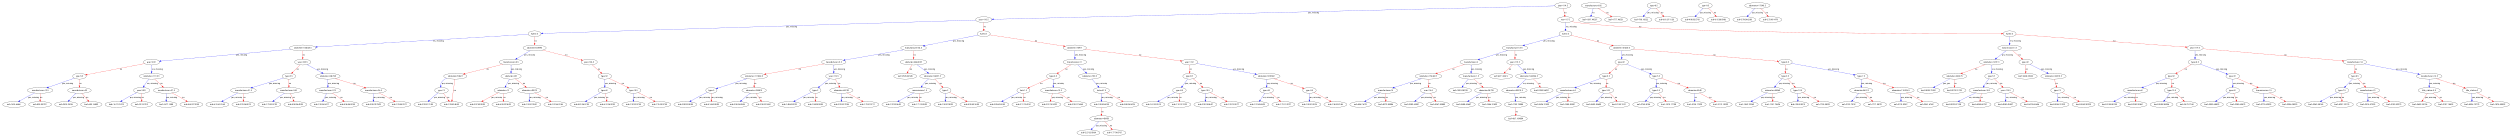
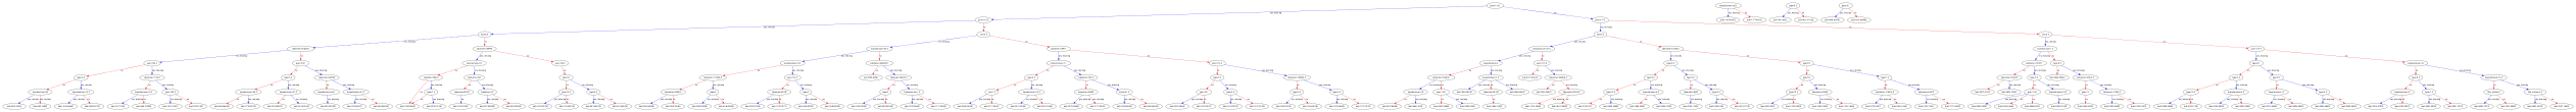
  digraph {
    fontname="Roboto Condensed"
    rankdir=TB
    node [fontname="Roboto Condensed"]
    edge [color="#FF0000" fontname="Roboto Condensed"]
    n1 [label="year<114.5"]
    n2 [label="year<110.5"]
    n3 [label="year<117.5"]
    n4 [label="fuel<0.5"]
    n5 [label="fuel<0.5"]
    n6 [label="fuel<0.5"]
    n7 [label="fuel<0.5"]
    n8 [label="odometer<184528.5"]
    n9 [label="odometer<88995"]
    n10 [label="manufacturer<34.5"]
    n11 [label="odometer<70977"]
    n12 [label="manufacturer<37.5"]
    n13 [label="odometer<61400.5"]
    n14 [label="transmission<1.5"]
    n15 [label="year<119.5"]
    n16 [label="year<105.5"]
    n17 [label="year<105.5"]
    n18 [label="transmission<0.5"]
    n19 [label="year<106.5"]
    n20 [label="manufacturer<5.5"]
    n21 [label="odometer<466005.5"]
    n22 [label="transmission<1.5"]
    n23 [label="year<112.5"]
    n24 [label="odometer<117411"]
    n25 [label="type<5.5"]
    n26 [label="odometer<246799"]
    n27 [label="type<5.5"]
    n28 [label="odometer<297"]
    n29 [label="odometer<59627"]
    n30 [label="type<9.5"]
    n31 [label="year<100.5"]
    n32 [label="manufacturer<37.5"]
    n33 [label="manufacturer<12.5"]
    n34 [label="manufacturer<33"]
    n35 [label="manufacturer<37.5"]
    n36 [label="manufacturer<26.5"]
    n37 [label="manufacturer<31.5"]
    n38 [label="manufacturer<34.5"]
    n39 [label="leaf=1617.01013"]
    n40 [label="leaf=2374.7937"]
    n41 [label="leaf=1677.1488"]
    n42 [label="leaf=460.272034"]
    n43 [label="leaf=1676.66467"]
    n44 [label="leaf=890.057312"]
    n45 [label="leaf=2418.24146"]
    n46 [label="leaf=605.16803"]
    n47 [label="leaf=1353.65417"]
    n48 [label="leaf=436.865234"]
    n49 [label="leaf=999.787903"]
-   n50 [label="leaf=1234.42371"]
    n51 [label="leaf=615.618164"]
    n52 [label="leaf=223.560013"]
    n53 [label="leaf=1735.59753"]
    n54 [label="leaf=858.964539"]
    n55 [label="odometer<13"]
    n56 [label="odometer<49375"]
    n57 [label="type<7.5"]
    n58 [label="leaf=1298.24695"]
    n59 [label="type<8.5"]
    n60 [label="type<10.5"]
    n61 [label="leaf=397.492859"]
    n62 [label="leaf=639.223633"]
    n63 [label="leaf=1533.70581"]
-   n64 [label="leaf=1076.63196"]
    n65 [label="leaf=2333.12158"]
    n66 [label="manufacturer<28.5"]
    n67 [label="leaf=1397.49207"]
    n68 [label="leaf=1777.46521"]
    n69 [label="type<8.5"]
    n70 [label="leaf=798.10022"]
    n71 [label="leaf=601.071128"]
    n72 [label="type<9.5"]
    n73 [label="leaf=498.925781"]
    n74 [label="leaf=615.885986"]
    n75 [label="leaf=881.965759"]
    n76 [label="leaf=612.563293"]
    n77 [label="leaf=1322.39734"]
    n78 [label="leaf=776.539734"]
    n79 [label="year<112.5"]
    n80 [label="odometer<111860.5"]
    n81 [label="odometer<96057.5"]
    n82 [label="leaf=2505.83545"]
    n83 [label="odometer<799.5"]
    n84 [label="type<8.5"]
    n85 [label="odometer<109993.5"]
    n86 [label="type<9.5"]
    n87 [label="type<2"]
    n88 [label="odometer<65742"]
    n89 [label="type<5"]
    n90 [label="odometer<234815"]
    n91 [label="transmission<1.5"]
    n92 [label="type<2"]
    n93 [label="leaf=1486.00232"]
    n94 [label="leaf=1040.85999"]
    n95 [label="leaf=2253.27026"]
    n96 [label="leaf=1753.78711"]
    n97 [label="leaf=2082.59058"]
    n98 [label="leaf=4146.30859"]
    n99 [label="leaf=3262.68506"]
    n100 [label="leaf=2262.22461"]
    n101 [label="leaf=1222.95642"]
    n102 [label="leaf=1711.38953"]
    n103 [label="leaf=1505.78833"]
    n104 [label="leaf=835.491638"]
    n105 [label="state<47.5"]
    n106 [label="odometer<42459"]
    n107 [label="manufacturer<13.5"]
    n108 [label="fuel<1.5"]
    n109 [label="type<9.5"]
    n110 [label="type<9.5"]
    n111 [label="type<8.5"]
    n112 [label="type<10.5"]
    n113 [label="leaf=1004.56024"]
    n114 [label="leaf=388.369476"]
    n115 [label="leaf=2273.35864"]
    n116 [label="leaf=1777.48767"]
    n117 [label="leaf=2917.42432"]
    n118 [label="leaf=2391.75464"]
    n119 [label="leaf=3056.26245"]
    n120 [label="leaf=2117.04761"]
    n121 [label="leaf=1276.96509"]
    n122 [label="leaf=1731.74707"]
    n123 [label="leaf=1005.18976"]
    n124 [label="leaf=1363.50146"]
    n125 [label="leaf=1613.52515"]
    n126 [label="leaf=1101.31323"]
    n127 [label="leaf=2281.88647"]
    n128 [label="leaf=1297.53577"]
    n129 [label="manufacturer<6"]
    n130 [label="year<115.5"]
    n131 [label="type<8.5"]
    n132 [label="type<8.5"]
    n133 [label="odometer<127911"]
    n134 [label="type<8.5"]
    n135 [label="type<8.5"]
    n136 [label="manufacturer<14"]
    n137 [label="manufacturer<1.5"]
    n138 [label="odometer<153422.5"]
    n139 [label="odometer<563534.5"]
    n140 [label="leaf=4271.36914"]
    n141 [label="type<5.5"]
    n142 [label="type<9.5"]
    n143 [label="type<7.5"]
    n144 [label="type<9.5"]
    n145 [label="leaf=1899.58789"]
    n146 [label="odometer<94739"]
    n147 [label="manufacturer<14"]
    n148 [label="year<116.5"]
    n149 [label="odometer<89310.5"]
    n150 [label="leaf=3295.96021"]
    n151 [label="leaf=2688.63647"]
    n152 [label="leaf=1846.31433"]
    n153 [label="leaf=4867.6709"]
    n154 [label="leaf=4072.88086"]
    n155 [label="leaf=3383.65991"]
    n156 [label="leaf=4267.85889"]
    n157 [label="leaf=1753.74084"]
    n158 [label="leaf=867.104004"]
    n159 [label="type<3.5"]
    n160 [label="odometer<4040"]
    n161 [label="manufacturer<6.5"]
    n162 [label="type<10.5"]
    n163 [label="odometer<86512"]
    n164 [label="odometer<118576.5"]
    n165 [label="odometer<84560"]
    n166 [label="type<10.5"]
    n167 [label="leaf=2760.8186"]
    n168 [label="leaf=1879.17798"]
    n169 [label="leaf=4134.17529"]
-   n170 [label="leaf=3112.14233"]
    n171 [label="leaf=2626.21533"]
    n172 [label="leaf=1980.43591"]
    n173 [label="leaf=3693.49609"]
    n174 [label="leaf=2195.1521"]
    n175 [label="leaf=2132.79761"]
    n176 [label="leaf=1771.98792"]
    n177 [label="leaf=3174.02417"]
    n178 [label="leaf=2561.67651"]
    n179 [label="leaf=1562.22363"]
    n180 [label="leaf=1181.79626"]
    n181 [label="leaf=2955.0874"]
    n182 [label="leaf=1755.58228"]
    n183 [label="type<5.5"]
    n184 [label="odometer<233375"]
    n185 [label="odometer<23519.5"]
    n186 [label="leaf=2638.05322"]
    n187 [label="type<5.5"]
    n188 [label="type<9.5"]
    n189 [label="manufacturer<12.5"]
    n190 [label="type<8.5"]
    n191 [label="manufacturer<18.5"]
    n192 [label="year<118.5"]
    n193 [label="leaf=3893.75391"]
    n194 [label="leaf=2075.51123"]
    n195 [label="odometer<17340.5"]
    n196 [label="type<7.5"]
    n197 [label="leaf=2822.87158"]
    n198 [label="leaf=4494.60791"]
    n199 [label="leaf=4990.43457"]
    n200 [label="leaf=5475.62646"]
    n201 [label="leaf=3700.46289"]
    n202 [label="leaf=2724.91479"]
-   n203 [label="leaf=2836.31323"]
    n204 [label="leaf=5265.30225"]
    n205 [label="type<3.5"]
    n206 [label="transmission<1.5"]
    n207 [label="manufacturer<6.5"]
    n208 [label="type<10.5"]
    n209 [label="title_status<2.5"]
    n210 [label="title_status<2"]
    n211 [label="type<7.5"]
    n212 [label="manufacturer<21"]
    n213 [label="leaf=3059.68823"]
    n214 [label="leaf=2289.65479"]
    n215 [label="leaf=3770.62939"]
    n216 [label="leaf=3306.08325"]
    n217 [label="leaf=3138.88745"]
    n218 [label="leaf=2330.32861"]
    n219 [label="leaf=3958.38086"]
    n220 [label="leaf=2673.7168"]
    n221 [label="leaf=3659.35156"]
    n222 [label="leaf=2107.14453"]
    n223 [label="leaf=4536.73779"]
    n224 [label="leaf=1874.40002"]
    n225 [label="leaf=3362.48169"]
    n226 [label="leaf=4251.22119"]
    n227 [label="leaf=2514.47339"]
    n228 [label="leaf=3193.82275"]
    n1 -> n2 [color="#0000FF" label="yes, missing"]
-   n1 -> n3 [label=no]
+   n1 -> n3 [color="#0000FF" label=no]
    n2 -> n4 [color="#0000FF" label="yes, missing"]
    n2 -> n5 [label=no]
    n3 -> n6 [color="#0000FF" label="yes, missing"]
    n3 -> n7 [label=no]
    n4 -> n8 [color="#0000FF" label="yes, missing"]
    n4 -> n9 [label=no]
    n5 -> n10 [color="#0000FF" label="yes, missing"]
    n5 -> n11 [label=no]
    n6 -> n12 [color="#0000FF" label="yes, missing"]
    n6 -> n13 [label=no]
    n7 -> n14 [color="#0000FF" label="yes, missing"]
    n7 -> n15 [label=no]
    n8 -> n16 [color="#0000FF" label="yes, missing"]
    n8 -> n17 [label=no]
    n9 -> n18 [color="#0000FF" label="yes, missing"]
    n9 -> n19 [label=no]
    n10 -> n20 [color="#0000FF" label="yes, missing"]
    n10 -> n21 [label=no]
    n11 -> n22 [color="#0000FF" label="yes, missing"]
    n11 -> n23 [label=no]
    n12 -> n129 [color="#0000FF" label="yes, missing"]
    n12 -> n130 [label=no]
    n13 -> n131 [color="#0000FF" label="yes, missing"]
    n13 -> n132 [label=no]
    n14 -> n133 [color="#0000FF" label="yes, missing"]
    n14 -> n134 [label=no]
    n15 -> n135 [color="#0000FF" label="yes, missing"]
    n15 -> n136 [label=no]
    n16 -> n24 [color="#0000FF" label="yes, missing"]
    n16 -> n25 [label=no]
    n17 -> n26 [color="#0000FF" label="yes, missing"]
    n17 -> n27 [label=no]
    n18 -> n28 [color="#0000FF" label="yes, missing"]
    n18 -> n29 [label=no]
    n19 -> n30 [label=no]
    n20 -> n79 [color="#0000FF" label="yes, missing"]
    n20 -> n80 [label=no]
    n21 -> n81 [color="#0000FF" label="yes, missing"]
    n21 -> n82 [label=no]
    n22 -> n83 [color="#0000FF" label="yes, missing"]
    n22 -> n84 [label=no]
    n23 -> n85 [color="#0000FF" label="yes, missing"]
    n23 -> n86 [label=no]
    n24 -> n31 [color="#0000FF" label="yes, missing"]
    n24 -> n32 [label=no]
    n25 -> n33 [color="#0000FF" label="yes, missing"]
    n25 -> n34 [label=no]
    n26 -> n35 [color="#0000FF" label="yes, missing"]
    n26 -> n36 [label=no]
    n27 -> n37 [color="#0000FF" label="yes, missing"]
    n27 -> n38 [label=no]
    n28 -> n55 [color="#0000FF" label="yes, missing"]
    n28 -> n56 [label=no]
    n29 -> n57 [color="#0000FF" label="yes, missing"]
    n29 -> n58 [label=no]
    n30 -> n59 [color="#0000FF" label="yes, missing"]
    n30 -> n60 [label=no]
    n31 -> n39 [color="#0000FF" label="yes, missing"]
    n31 -> n40 [label=no]
    n32 -> n41 [color="#0000FF" label="yes, missing"]
    n32 -> n42 [label=no]
    n33 -> n43 [color="#0000FF" label="yes, missing"]
    n33 -> n44 [label=no]
    n34 -> n45 [color="#0000FF" label="yes, missing"]
-   n34 -> n46 [label=no]
+   n34 -> n46 [label="yes, missing"]
    n35 -> n47 [color="#0000FF" label="yes, missing"]
    n35 -> n48 [label=no]
    n36 -> n49 [color="#0000FF" label="yes, missing"]
-   n36 -> n50 [label=no]
    n37 -> n51 [color="#0000FF" label="yes, missing"]
    n37 -> n52 [label=no]
    n38 -> n53 [color="#0000FF" label="yes, missing"]
    n38 -> n54 [label=no]
-   n55 -> n61 [label="yes, missing"]
+   n55 -> n61 [color="#0000FF" label="yes, missing"]
    n55 -> n62 [label=no]
-   n56 -> n63 [color="#0000FF" label="yes, missing"]
-   n56 -> n64 [label=no]
+   n56 -> n63 [color="#0000FF" label=no]
    n57 -> n58 [label=no]
    n57 -> n65 [color="#0000FF" label="yes, missing"]
    n59 -> n75 [color="#0000FF" label="yes, missing"]
    n59 -> n76 [label=no]
    n60 -> n77 [color="#0000FF" label="yes, missing"]
    n60 -> n78 [label=no]
-   n66 -> n67 [color="#0000FF" label=no]
+   n66 -> n67 [color="#0000FF" label="yes, missing"]
    n66 -> n68 [label=no]
    n69 -> n70 [color="#0000FF" label="yes, missing"]
    n69 -> n71 [label=no]
    n72 -> n73 [color="#0000FF" label="yes, missing"]
    n72 -> n74 [label=no]
    n79 -> n87 [color="#0000FF" label="yes, missing"]
    n79 -> n88 [label=no]
    n80 -> n89 [color="#0000FF" label="yes, missing"]
    n80 -> n90 [label=no]
    n81 -> n91 [color="#0000FF" label="yes, missing"]
    n81 -> n92 [label=no]
    n83 -> n105 [color="#0000FF" label="yes, missing"]
-   n113 -> n106 [label=no]
+   n83 -> n106 [label=no]
    n84 -> n107 [color="#0000FF" label="yes, missing"]
    n84 -> n108 [label=no]
    n85 -> n109 [color="#0000FF" label="yes, missing"]
    n85 -> n110 [label=no]
    n86 -> n111 [color="#0000FF" label="yes, missing"]
    n86 -> n112 [label=no]
    n87 -> n93 [color="#0000FF" label="yes, missing"]
    n87 -> n94 [label=no]
    n88 -> n95 [color="#0000FF" label="yes, missing"]
    n88 -> n96 [label=no]
    n89 -> n97 [color="#0000FF" label="yes, missing"]
-   n89 -> n98 [label="yes, missing"]
+   n89 -> n98 [label=no]
    n90 -> n99 [color="#0000FF" label="yes, missing"]
    n90 -> n100 [label=no]
    n91 -> n101 [color="#0000FF" label="yes, missing"]
    n91 -> n102 [label=no]
    n92 -> n103 [color="#0000FF" label="yes, missing"]
    n92 -> n104 [label=no]
    n105 -> n113 [color="#0000FF" label="yes, missing"]
    n105 -> n114 [label=no]
    n106 -> n115 [color="#0000FF" label="yes, missing"]
-   n106 -> n116 [label=no]
-   n107 -> n117 [label="yes, missing"]
+   n106 -> n116 [label="yes, missing"]
+   n107 -> n117 [color="#0000FF" label="yes, missing"]
    n107 -> n118 [label=no]
    n108 -> n119 [color="#0000FF" label="yes, missing"]
    n108 -> n120 [label=no]
    n109 -> n121 [color="#0000FF" label="yes, missing"]
    n109 -> n122 [label=no]
    n110 -> n123 [color="#0000FF" label="yes, missing"]
    n110 -> n124 [label=no]
    n111 -> n125 [color="#0000FF" label="yes, missing"]
    n111 -> n126 [label=no]
    n112 -> n127 [color="#0000FF" label="yes, missing"]
    n112 -> n128 [label=no]
    n129 -> n137 [color="#0000FF" label="yes, missing"]
    n129 -> n138 [label=no]
    n130 -> n139 [color="#0000FF" label="yes, missing"]
    n130 -> n140 [label=no]
    n131 -> n141 [color="#0000FF" label="yes, missing"]
    n131 -> n142 [label=no]
    n132 -> n143 [color="#0000FF" label="yes, missing"]
    n132 -> n144 [label=no]
    n133 -> n183 [color="#0000FF" label="yes, missing"]
    n133 -> n184 [label=no]
    n134 -> n185 [color="#0000FF" label="yes, missing"]
    n134 -> n186 [label=no]
    n135 -> n187 [color="#0000FF" label="yes, missing"]
    n135 -> n188 [label=no]
    n136 -> n189 [color="#0000FF" label="yes, missing"]
    n136 -> n190 [label=no]
    n137 -> n145 [color="#0000FF" label="yes, missing"]
    n137 -> n146 [label=no]
    n138 -> n147 [color="#0000FF" label="yes, missing"]
    n138 -> n148 [label=no]
-   n139 -> n149 [color="#0000FF" label="yes, missing"]
+   n139 -> n149 [label="yes, missing"]
    n139 -> n150 [label=no]
    n141 -> n159 [color="#0000FF" label="yes, missing"]
    n141 -> n160 [label=no]
    n142 -> n161 [color="#0000FF" label="yes, missing"]
    n142 -> n162 [label=no]
    n143 -> n163 [color="#0000FF" label="yes, missing"]
    n143 -> n164 [label=no]
    n144 -> n165 [color="#0000FF" label="yes, missing"]
    n144 -> n166 [label=no]
-   n146 -> n151 [color="#0000FF" label="yes, missing"]
+   n137 -> n151 [color="#0000FF" label="yes, missing"]
    n146 -> n152 [label=no]
    n147 -> n153 [color="#0000FF" label="yes, missing"]
    n147 -> n154 [label=no]
    n148 -> n155 [color="#0000FF" label="yes, missing"]
    n148 -> n156 [label=no]
-   n149 -> n157 [color="#0000FF" label="yes, missing"]
-   n157 -> n158 [label=no]
+   n149 -> n157 [label="yes, missing"]
+   n149 -> n158 [label=no]
    n159 -> n167 [color="#0000FF" label="yes, missing"]
    n159 -> n168 [label=no]
-   n160 -> n169 [color="#0000FF" label=no]
-   n160 -> n170 [label=no]
+   n160 -> n169 [color="#0000FF" label="yes, missing"]
    n161 -> n171 [color="#0000FF" label="yes, missing"]
    n161 -> n172 [label=no]
    n162 -> n173 [color="#0000FF" label="yes, missing"]
    n162 -> n174 [label=no]
    n163 -> n175 [color="#0000FF" label="yes, missing"]
    n163 -> n176 [label=no]
    n164 -> n177 [color="#0000FF" label="yes, missing"]
    n164 -> n178 [label=no]
    n165 -> n179 [color="#0000FF" label="yes, missing"]
    n165 -> n180 [label=no]
    n166 -> n181 [color="#0000FF" label="yes, missing"]
    n166 -> n182 [label=no]
    n183 -> n191 [color="#0000FF" label="yes, missing"]
    n183 -> n192 [label=no]
-   n184 -> n193 [color="#0000FF" label="yes, yes"]
+   n184 -> n193 [color="#0000FF" label="yes, missing"]
    n184 -> n194 [label=no]
+   n185 -> n195 [color="#0000FF" label="yes, missing"]
    n185 -> n196 [label=no]
    n187 -> n205 [color="#0000FF" label="yes, missing"]
    n187 -> n206 [label=no]
    n188 -> n207 [color="#0000FF" label="yes, missing"]
    n188 -> n208 [label=no]
    n189 -> n209 [color="#0000FF" label="yes, missing"]
    n189 -> n210 [label=no]
    n190 -> n211 [color="#0000FF" label="yes, missing"]
    n190 -> n212 [label=no]
    n191 -> n197 [color="#0000FF" label="yes, missing"]
-   n191 -> n198 [label=no]
+   n192 -> n198 [label=no]
    n192 -> n199 [color="#0000FF" label="yes, missing"]
    n192 -> n200 [label=no]
    n195 -> n201 [color="#0000FF" label="yes, missing"]
    n195 -> n202 [label=no]
-   n196 -> n203 [color="#0000FF" label="yes, missing"]
    n196 -> n204 [label=no]
    n205 -> n213 [color="#0000FF" label="yes, missing"]
    n205 -> n214 [label=no]
    n206 -> n215 [color="#0000FF" label="yes, missing"]
    n206 -> n216 [label=no]
    n207 -> n217 [color="#0000FF" label="yes, missing"]
    n207 -> n218 [label=no]
    n208 -> n219 [color="#0000FF" label="yes, missing"]
    n208 -> n220 [label=no]
-   n209 -> n221 [label="yes, missing"]
+   n209 -> n221 [color="#0000FF" label="yes, missing"]
    n209 -> n222 [label=no]
    n210 -> n223 [color="#0000FF" label="yes, missing"]
    n210 -> n224 [label=no]
    n211 -> n225 [color="#0000FF" label="yes, missing"]
    n211 -> n226 [label=no]
    n212 -> n227 [color="#0000FF" label="yes, missing"]
    n212 -> n228 [label=no]
  }
